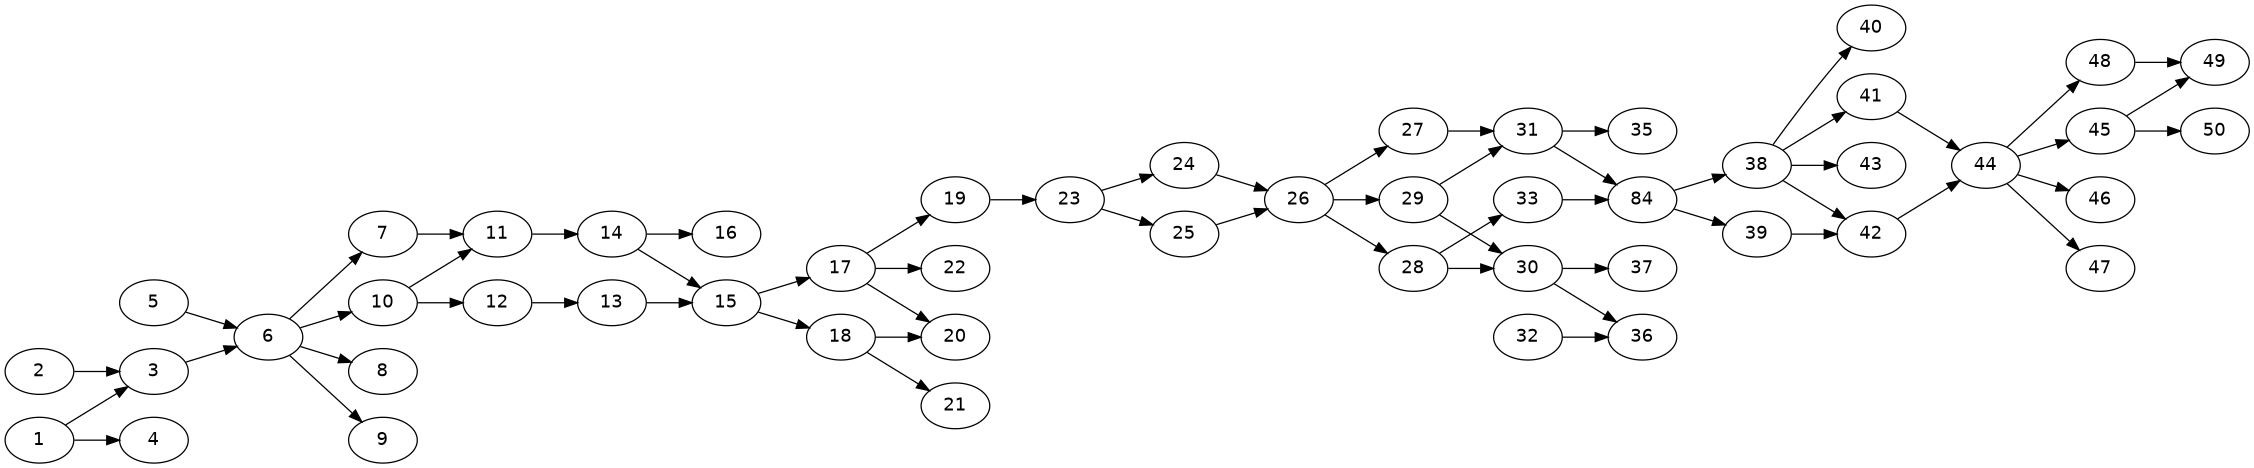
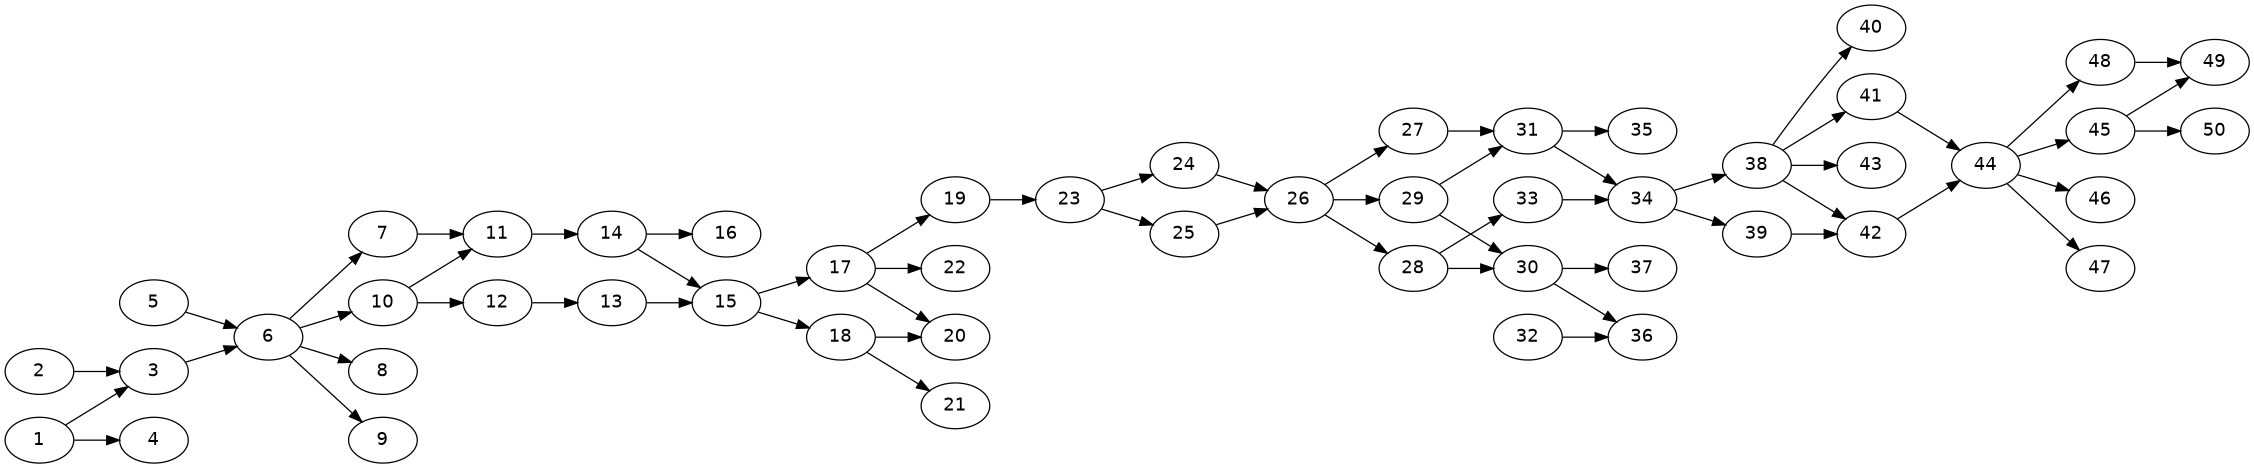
  digraph {
    fontname="DejaVu Sans"
    rankdir=LR
    node [alpha=0.06 fontname="DejaVu Sans"]
    edge [fontname="DejaVu Sans"]
    1 [expect_size=8605696]
    3 [alpha=0.01 expect_size=33608704]
    4 [alpha=0.09 expect_size=29876224]
    6 [alpha=0.15 expect_size=20105216]
    5 [alpha=0.07 expect_size=11143168]
    7 [alpha=0.18 expect_size=40199168]
    8 [alpha=0.09 expect_size=49855488]
    9 [alpha=0.16 expect_size=45707264]
    10 [alpha=0.13 expect_size=38885376]
    2 [alpha=0.17 expect_size=44745728]
    11 [alpha=0.03 expect_size=15706112]
    12 [alpha=0.00 expect_size=30617600]
    14 [alpha=0.03 expect_size=28034048]
    13 [alpha=0.19 expect_size=24612864]
    15 [alpha=0.08 expect_size=48692224]
    16 [alpha=0.18 expect_size=18932736]
    17 [alpha=0.05 expect_size=6462464]
    18 [alpha=0.14 expect_size=48203776]
    19 [alpha=0.01 expect_size=21332992]
    20 [alpha=0.10 expect_size=12712960]
    22 [expect_size=50715648]
    21 [alpha=0.19 expect_size=44541952]
    23 [alpha=0.05 expect_size=51291136]
    24 [alpha=0.14 expect_size=48829440]
    25 [alpha=0.05 expect_size=8719360]
    26 [alpha=0.03 expect_size=27807744]
    27 [alpha=0.15 expect_size=23322624]
    28 [alpha=0.07 expect_size=34769920]
    29 [alpha=0.16 expect_size=20143104]
    31 [expect_size=46289920]
    30 [alpha=0.19 expect_size=23360512]
    33 [alpha=0.10 expect_size=12133376]
-   34 [expect_size=22917120 label=84]
+   34 [expect_size=22917120]
    35 [alpha=0.01 expect_size=7721984]
    32 [alpha=0.04 expect_size=45108224]
    36 [alpha=0.01 expect_size=19634176]
    37 [alpha=0.02 expect_size=26332160]
    38 [alpha=0.01 expect_size=15586304]
    39 [expect_size=32009216]
    40 [alpha=0.15 expect_size=21695488]
    41 [alpha=0.01 expect_size=18285568]
    42 [expect_size=32244736]
    43 [alpha=0.10 expect_size=41762816]
    44 [alpha=0.13 expect_size=19024896]
    45 [alpha=0.17 expect_size=34007040]
    46 [alpha=0.11 expect_size=35789824]
    47 [alpha=0.13 expect_size=38062080]
    48 [alpha=0.07 expect_size=42044416]
    49 [alpha=0.07 expect_size=43511808]
    50 [alpha=0.15 expect_size=11369472]
    1 -> 3
    1 -> 4
    3 -> 6
    6 -> 7
    6 -> 8
    6 -> 9
    6 -> 10
    5 -> 6
    7 -> 11
    10 -> 11
    10 -> 12
    2 -> 3
    11 -> 14
    12 -> 13
    14 -> 15
    14 -> 16
    13 -> 15
    15 -> 17
    15 -> 18
    17 -> 19
    17 -> 20
    17 -> 22
    18 -> 20
    18 -> 21
    19 -> 23
    23 -> 24
    23 -> 25
    24 -> 26
    25 -> 26
    26 -> 27
    26 -> 28
    26 -> 29
    27 -> 31
    28 -> 30
    28 -> 33
    29 -> 31
    29 -> 30
    31 -> 34
    31 -> 35
    30 -> 36
    30 -> 37
    33 -> 34
    34 -> 38
    34 -> 39
    32 -> 36
    38 -> 40
    38 -> 41
    38 -> 42
    38 -> 43
    39 -> 42
    41 -> 44
    42 -> 44
    44 -> 45
    44 -> 46
    44 -> 47
    44 -> 48
    45 -> 49
    45 -> 50
    48 -> 49
  }
